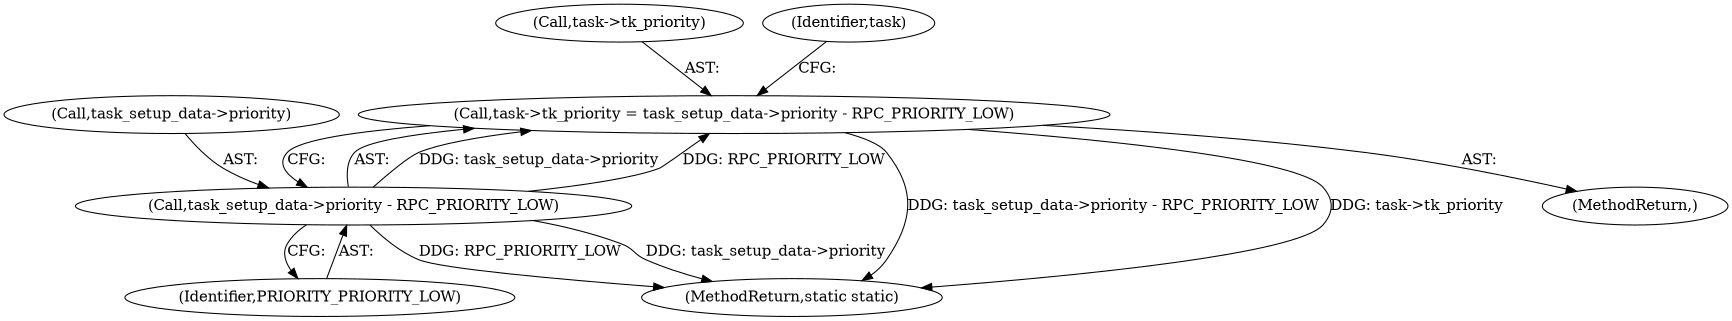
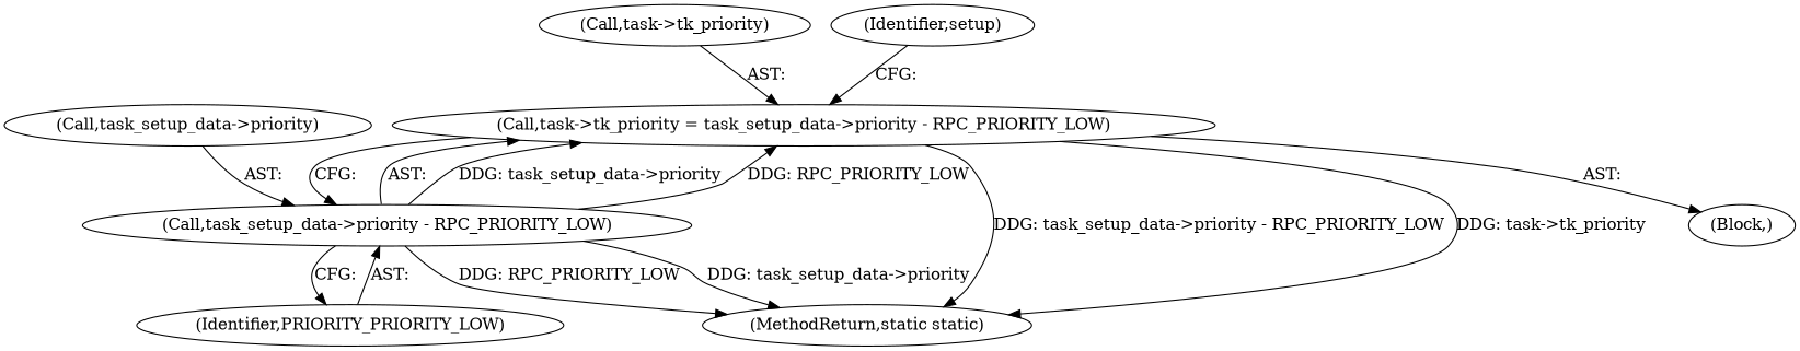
  digraph {
    fontname="DejaVu Serif"
    node [fontname="DejaVu Serif"]
    edge [fontname="DejaVu Serif"]
    n1 [label="(Call,task->tk_priority = task_setup_data->priority - RPC_PRIORITY_LOW)"]
    n2 [label="(Call,task_setup_data->priority - RPC_PRIORITY_LOW)"]
-   n3 [label="(MethodReturn,)"]
+   n3 [label="(Block,)"]
    n4 [label="(MethodReturn,static static)"]
    n5 [label="(Identifier,PRIORITY_PRIORITY_LOW)"]
    n6 [label="(Call,task_setup_data->priority)"]
    n7 [label="(Call,task->tk_priority)"]
-   n8 [label="(Identifier,task)"]
+   n8 [label="(Identifier,setup)"]
    n1 -> n2 [label="CFG: "]
    n1 -> n3 [label="AST: "]
    n1 -> n4 [label="DDG: task_setup_data->priority - RPC_PRIORITY_LOW"]
    n1 -> n4 [label="DDG: task->tk_priority"]
    n2 -> n1 [label="AST: "]
    n2 -> n1 [label="DDG: task_setup_data->priority"]
    n2 -> n1 [label="DDG: RPC_PRIORITY_LOW"]
    n2 -> n4 [label="DDG: RPC_PRIORITY_LOW"]
    n2 -> n4 [label="DDG: task_setup_data->priority"]
    n2 -> n5 [label="CFG: "]
    n5 -> n2 [label="AST: "]
    n6 -> n2 [label="AST: "]
    n7 -> n1 [label="AST: "]
    n8 -> n1 [label="CFG: "]
  }
